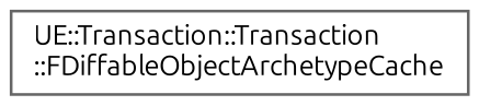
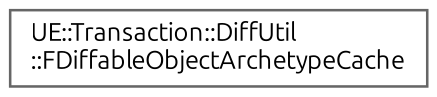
  digraph {
    rankdir=LR
    fontname=Ubuntu
-   n1 [color=grey40 fillcolor=white fontname=Ubuntu fontsize=10 height=0.2 label="UE::Transaction::Transaction\l::FDiffableObjectArchetypeCache" shape=box style=filled width=0.4]
+   n1 [color=grey40 fillcolor=white fontname=Ubuntu fontsize=10 height=0.2 label="UE::Transaction::DiffUtil\l::FDiffableObjectArchetypeCache" shape=box style=filled width=0.4]
  }
